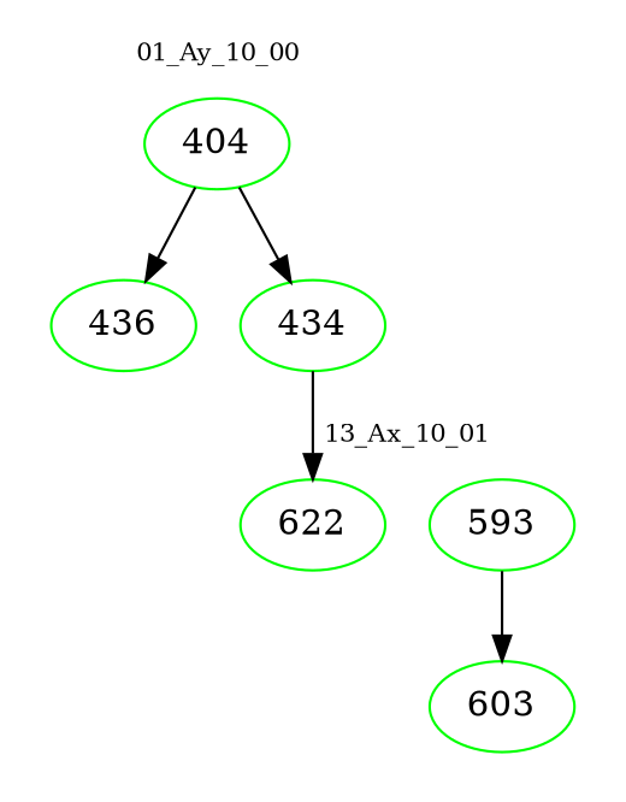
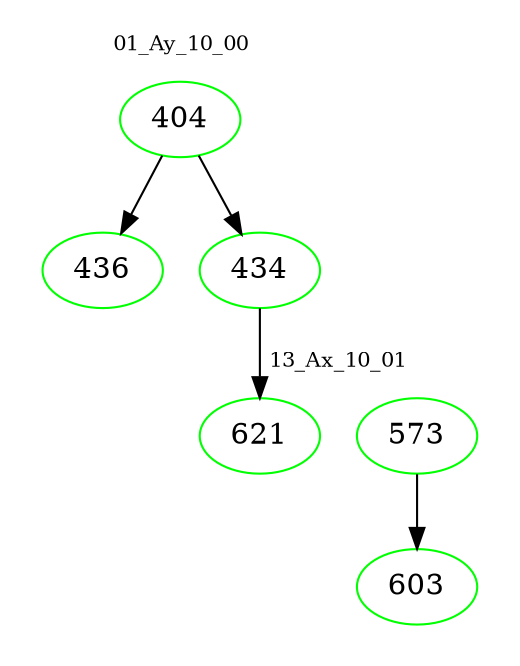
  digraph {
    node [color=green]
    edge [color=black]
    n1 [label=404]
    n2 [label=436]
    n3 [label=434]
-   n4 [label=593]
-   n5 [label=622]
+   n4 [label=573]
+   n5 [label=621]
    n6 [label=603]
    subgraph cluster_1 {
      color=white
      fontsize=10
      label="01_Ay_10_00"
      n1
      n2
      n3
    }
    subgraph cluster_2 {
      color=white
      fontsize=10
      label="13_Ax_10_01"
      n4
      n5
      n6
    }
    n1 -> n2
    n1 -> n3
    n3 -> n5
    n4 -> n6
  }
